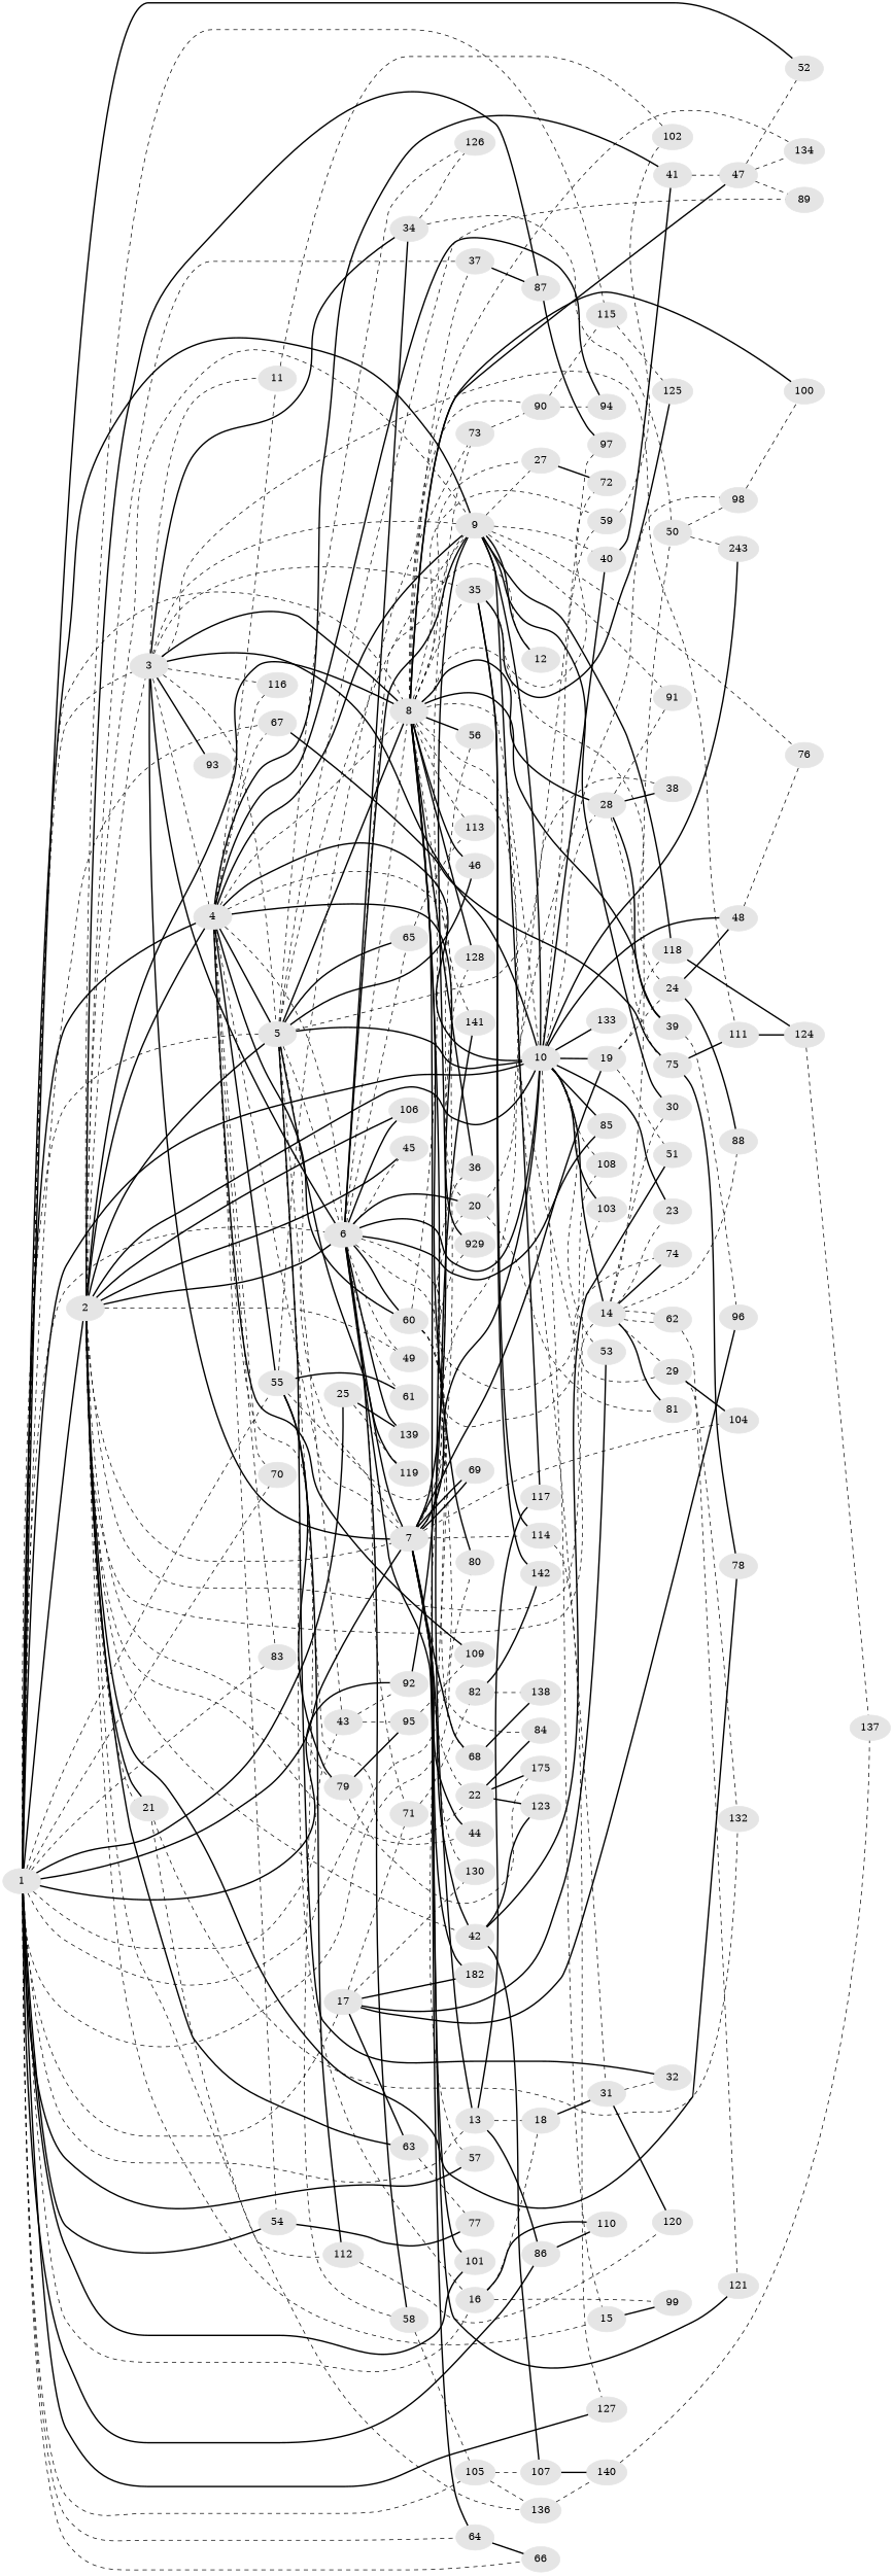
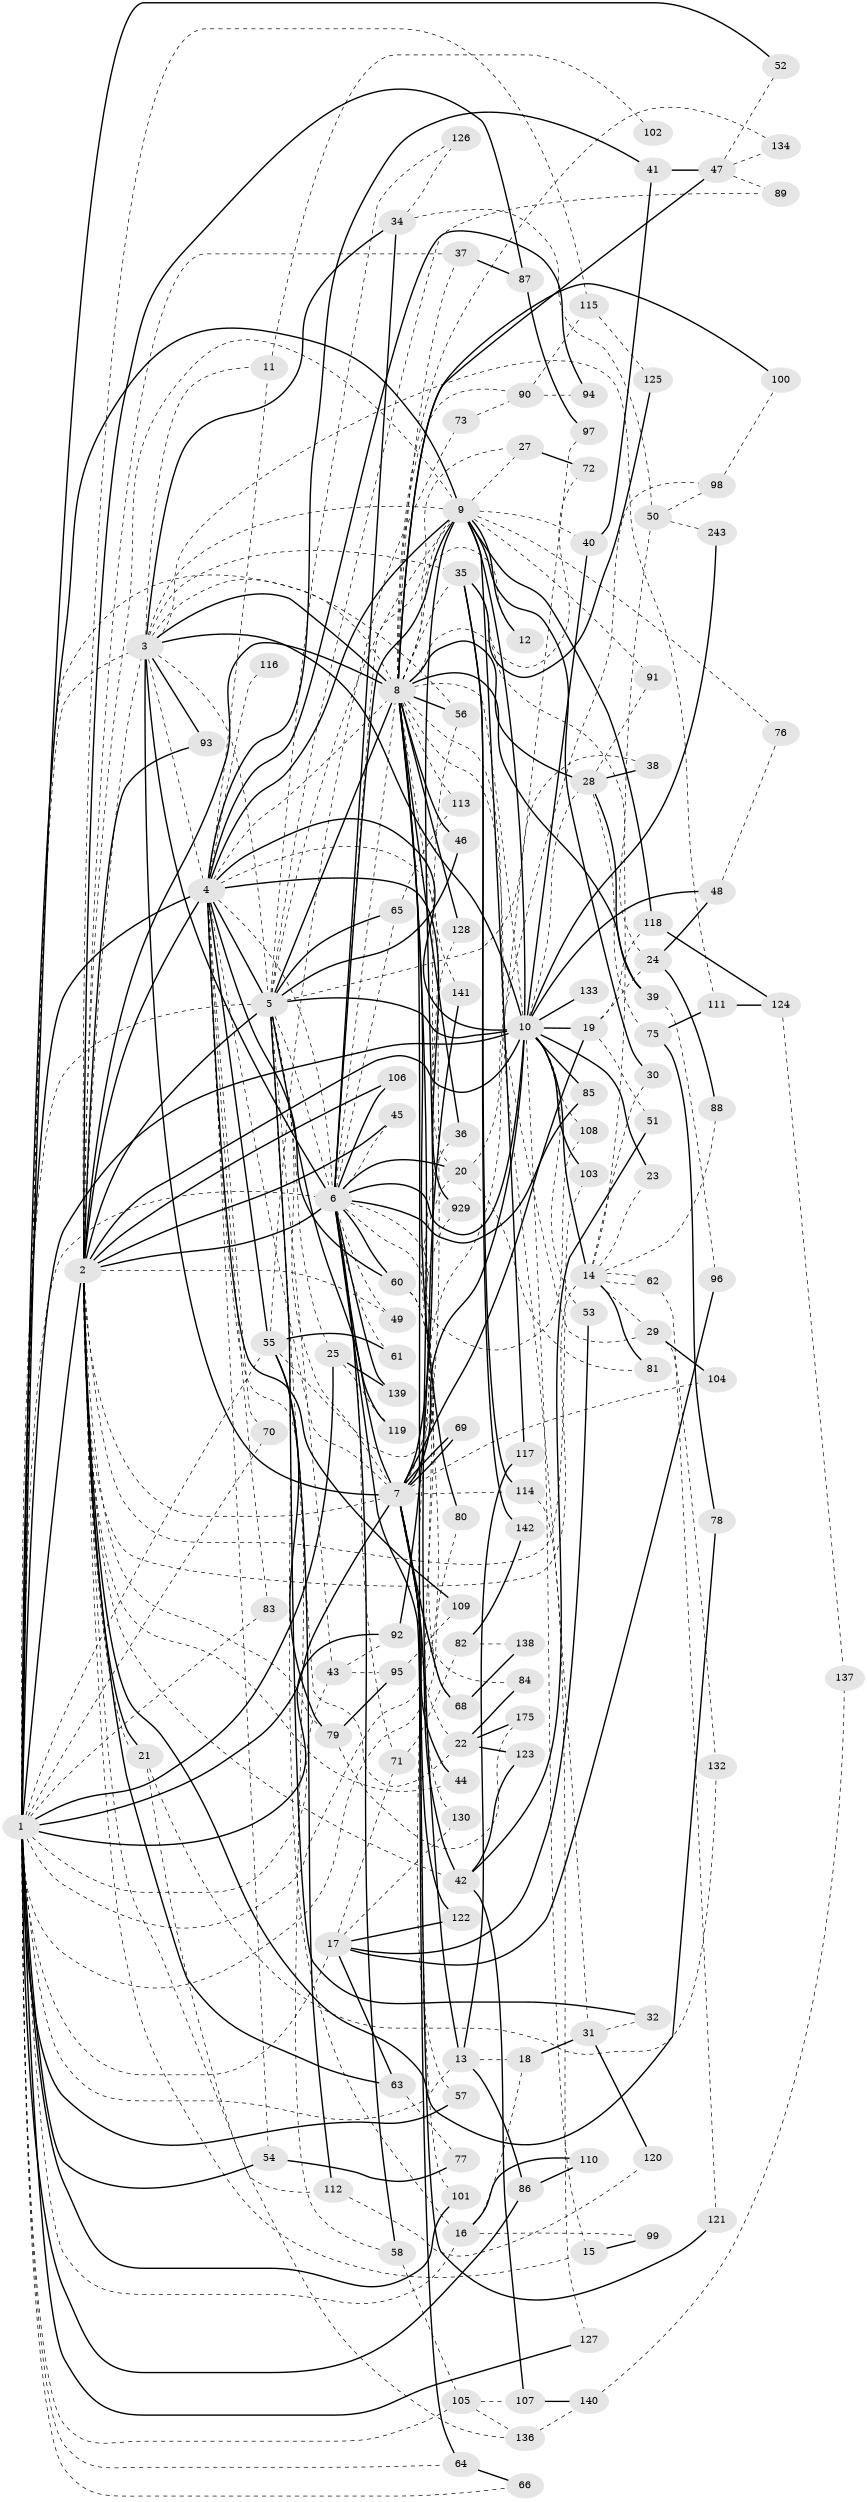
  graph {
    rankdir=LR
    node [color=gray90 style=filled]
    edge [style=dashed]
    1
    2
    3
    4
    5
    6
    7
    8
    9
    10
    13
    16
    17
    25
    36
    43
    52
    54
    55
    57
    64
    66
-   67
    70
    80
    83
    86
    92
    101
    105
    127
    14
    15
    21
    37
    42
    44
    45
    49
    63
    78
    79
    87
    93
    103
    106
    112
    115
    11
    34
    35
    111
    116
    109
    20
    41
    58
    60
    94
    n60 [label=929]
    22
    32
    38
    46
    65
    89
    119
    126
    27
    61
    71
    84
    85
    108
    121
    139
    19
    56
    68
    69
    97
    104
    114
-   122 [label=182]
+   122
    12
    24
    28
    29
    31
    39
    47
-   59
    90
    100
    113
    128
    134
    141
    30
    40
    76
    91
    117
    118
    23
    48
    53
    133
    n109 [label=243]
    18
    99
    110
    96
    130
    95
    77
    73
    75
    136
    107
    50
    62
-   74
    81
    88
    132
    51
    123
    n129 [label=175]
    120
    125
    102
    72
    142
    124
    98
    82
    138
    140
    137
    1 -- 2 [style=bold]
    1 -- 3
    1 -- 4 [style=bold]
    1 -- 5
    1 -- 6
    1 -- 7 [style=bold]
    1 -- 8
    1 -- 9 [style=bold]
    1 -- 10 [style=bold]
    1 -- 13
    1 -- 16
    1 -- 17
    1 -- 25 [style=bold]
    1 -- 36
    1 -- 43
    1 -- 52 [style=bold]
    1 -- 54 [style=bold]
    1 -- 55
    1 -- 57 [style=bold]
    1 -- 64
    1 -- 66
-   1 -- 67
    1 -- 70
    1 -- 80
    1 -- 83
    1 -- 86 [style=bold]
    1 -- 92 [style=bold]
    1 -- 101 [style=bold]
    1 -- 105
    1 -- 127 [style=bold]
    2 -- 3
    2 -- 4 [style=bold]
    2 -- 5 [style=bold]
    2 -- 6 [style=bold]
    2 -- 7
    2 -- 8 [style=bold]
    2 -- 9
    2 -- 10 [style=bold]
    2 -- 14
    2 -- 15
    2 -- 21
    2 -- 21 [style=bold]
    2 -- 37
    2 -- 42
    2 -- 44
    2 -- 45 [style=bold]
    2 -- 49
    2 -- 63 [style=bold]
    2 -- 78 [style=bold]
    2 -- 79
    2 -- 87 [style=bold]
+   2 -- 93 [style=bold]
    2 -- 103
    2 -- 106 [style=bold]
    2 -- 112
    2 -- 115
    3 -- 4
    3 -- 5
    3 -- 6 [style=bold]
    3 -- 7 [style=bold]
    3 -- 8 [style=bold]
    3 -- 9
    3 -- 10 [style=bold]
    3 -- 93 [style=bold]
    3 -- 11
    3 -- 34 [style=bold]
    3 -- 35
    3 -- 111
-   3 -- 116
+   3 -- 56
    4 -- 5 [style=bold]
    4 -- 6
    4 -- 7
    4 -- 8
    4 -- 9 [style=bold]
    4 -- 10 [style=bold]
    4 -- 54
    4 -- 55 [style=bold]
-   4 -- 67
    4 -- 70
    4 -- 83
    4 -- 11
    4 -- 116
    4 -- 109 [style=bold]
    4 -- 20
    4 -- 41 [style=bold]
    4 -- 58
    4 -- 60 [style=bold]
    4 -- 94 [style=bold]
    4 -- n60 [style=bold]
    5 -- 6
    5 -- 7
    5 -- 8 [style=bold]
    5 -- 9
    5 -- 10 [style=bold]
    5 -- 16
+   5 -- 25
    5 -- 43
    5 -- 22
    5 -- 32 [style=bold]
    5 -- 38
    5 -- 46 [style=bold]
    5 -- 65 [style=bold]
    5 -- 89
    5 -- 119 [style=bold]
    5 -- 126
    6 -- 7 [style=bold]
    6 -- 8
    6 -- 9 [style=bold]
    6 -- 10 [style=bold]
    6 -- 45
    6 -- 49
    6 -- 106 [style=bold]
    6 -- 34 [style=bold]
    6 -- 20 [style=bold]
    6 -- 58 [style=bold]
    6 -- 60 [style=bold]
    6 -- 65
    6 -- 27
    6 -- 61
    6 -- 71
    6 -- 84
    6 -- 85 [style=bold]
    6 -- 108
    6 -- 121 [style=bold]
    6 -- 139 [style=bold]
    7 -- 9 [style=bold]
    7 -- 10 [style=bold]
    7 -- 57
-   7 -- 101 [style=bold]
+   7 -- 101
    7 -- 42 [style=bold]
    7 -- 44 [style=bold]
    7 -- 20
    7 -- n60
    7 -- 22
    7 -- 19 [style=bold]
    7 -- 56
    7 -- 68 [style=bold]
    7 -- 69 [style=bold]
    7 -- 69 [style=bold]
    7 -- 97
    7 -- 104
    7 -- 114
    7 -- 122 [style=bold]
    8 -- 9
    8 -- 10
    8 -- 13 [style=bold]
    8 -- 36 [style=bold]
    8 -- 64 [style=bold]
    8 -- 80 [style=bold]
    8 -- 37
    8 -- 35
    8 -- 46 [style=bold]
    8 -- 56 [style=bold]
    8 -- 12
    8 -- 24
    8 -- 28 [style=bold]
    8 -- 29
    8 -- 31
    8 -- 39 [style=bold]
    8 -- 47 [style=bold]
-   8 -- 59
    8 -- 90
    8 -- 100 [style=bold]
    8 -- 113
    8 -- 128 [style=bold]
    8 -- 134
    8 -- 141
    9 -- 10 [style=bold]
    9 -- 27
    9 -- 12 [style=bold]
    9 -- 30 [style=bold]
    9 -- 40
    9 -- 76
    9 -- 91
    9 -- 117 [style=bold]
    9 -- 118 [style=bold]
    10 -- 14 [style=bold]
    10 -- 15
    10 -- 103 [style=bold]
    10 -- 85 [style=bold]
    10 -- 108
    10 -- 19 [style=bold]
    10 -- 28
-   10 -- 59
    10 -- 40 [style=bold]
    10 -- 23 [style=bold]
    10 -- 48 [style=bold]
    10 -- 53
    10 -- 133 [style=bold]
    10 -- n109 [style=bold]
    13 -- 86 [style=bold]
    13 -- 117 [style=bold]
    13 -- 18
    16 -- 18
    16 -- 99
    16 -- 110 [style=bold]
    17 -- 63 [style=bold]
    17 -- 71
    17 -- 122 [style=bold]
    17 -- 53 [style=bold]
    17 -- 96 [style=bold]
    17 -- 130
    25 -- 119
    25 -- 139 [style=bold]
    43 -- 92
    43 -- 95
    54 -- 77 [style=bold]
    55 -- 79 [style=bold]
    55 -- 112 [style=bold]
    55 -- 61 [style=bold]
    55 -- 128
    55 -- 73
    64 -- 66 [style=bold]
-   67 -- 75 [style=bold]
    86 -- 110 [style=bold]
    92 -- 141 [style=bold]
    105 -- 136
    105 -- 107
    14 -- 29
    14 -- 30
    14 -- 23
    14 -- 50
    14 -- 62
    14 -- 62
-   14 -- 74 [style=bold]
    14 -- 81 [style=bold]
    14 -- 88
    15 -- 99 [style=bold]
    21 -- 136
    21 -- 132
    37 -- 87 [style=bold]
    42 -- 107 [style=bold]
    42 -- 51 [style=bold]
    42 -- 123 [style=bold]
    63 -- 77
    79 -- 95 [style=bold]
    79 -- n129
    87 -- 97 [style=bold]
    112 -- 120
    115 -- 125
    11 -- 102
    34 -- 126
    34 -- 50
    35 -- 114 [style=bold]
    35 -- 125 [style=bold]
    35 -- 72
    35 -- 142 [style=bold]
    111 -- 124 [style=bold]
    20 -- 81
    20 -- 98
-   41 -- 47
+   41 -- 47 [style=bold]
    58 -- 105
    60 -- 68
    60 -- 130
-   60 -- 73
-   60 -- 74
    22 -- 84 [style=bold]
    22 -- 123 [style=bold]
    22 -- n129 [style=bold]
    65 -- 113
    27 -- 72 [style=bold]
    71 -- 82
    19 -- 24
    19 -- 118
    19 -- 51
    68 -- 138 [style=bold]
    114 -- 127
    24 -- 48 [style=bold]
    24 -- 88 [style=bold]
    28 -- 38 [style=bold]
    28 -- 39 [style=bold]
    28 -- 91
    28 -- 75
    29 -- 104 [style=bold]
    29 -- 132
    31 -- 32
    31 -- 120 [style=bold]
    39 -- 96
    47 -- 52
    47 -- 89
    47 -- 134
-   59 -- 102
    90 -- 115
    90 -- 94
    40 -- 41 [style=bold]
    118 -- 124 [style=bold]
    48 -- 76
    18 -- 31 [style=bold]
    95 -- 109
    73 -- 90
    75 -- 78 [style=bold]
    75 -- 111 [style=bold]
    136 -- 140
    107 -- 140 [style=bold]
    50 -- n109
    50 -- 98
    62 -- 121
    124 -- 137
    98 -- 100
    82 -- 142 [style=bold]
    82 -- 138
    140 -- 137
  }
